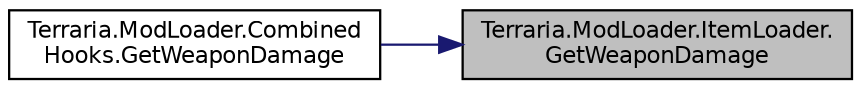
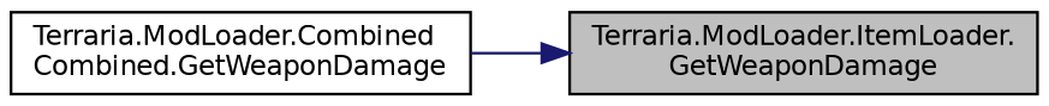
  digraph {
    rankdir=RL
    node [color=black fontname=Helvetica fontsize=10 shape=record style=filled]
    n1 [fillcolor=grey75 fontcolor=black height=0.2 label="Terraria.ModLoader.ItemLoader.\lGetWeaponDamage" width=0.4]
-   n2 [fillcolor=white height=0.2 label="Terraria.ModLoader.Combined\lHooks.GetWeaponDamage" width=0.4]
+   n2 [fillcolor=white height=0.2 label="Terraria.ModLoader.Combined\lCombined.GetWeaponDamage" width=0.4]
    n1 -> n2 [color=midnightblue dir=back fontname=Helvetica fontsize=10 labelfontname=Helvetica labelfontsize=10 style=solid]
  }
